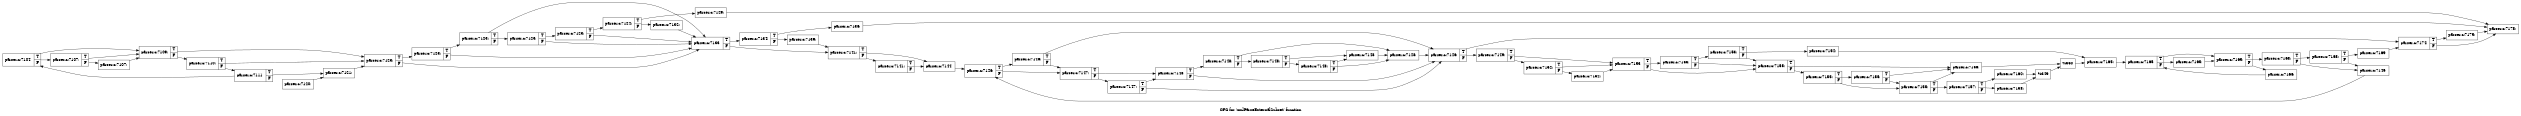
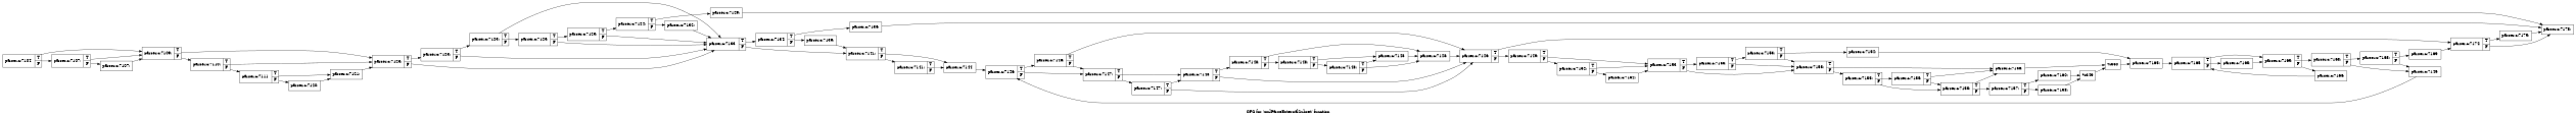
  digraph {
    label="CFG for 'xmlParseExternalSubset' function"
    rankdir=LR
    node [shape=record]
    n1 [label="{parser.c:7104:|{<s0>T|<s1>F}}"]
    n2 [label="{parser.c:7107:|{<s0>T|<s1>F}}"]
    n3 [label="{parser.c:7109:|{<s0>T|<s1>F}}"]
    n4 [label="{parser.c:7107:}"]
    n5 [label="{parser.c:7110:|{<s0>T|<s1>F}}"]
    n6 [label="{parser.c:7123:|{<s0>T|<s1>F}}"]
    n7 [label="{parser.c:7111:|{<s0>T|<s1>F}}"]
    n8 [label="{parser.c:7123:|{<s0>T|<s1>F}}"]
    n9 [label="{parser.c:7133:|{<s0>T|<s1>F}}"]
    n10 [label="{parser.c:7120:}"]
    n11 [label="{parser.c:7121:}"]
    n12 [label="{parser.c:7123:|{<s0>T|<s1>F}}"]
    n13 [label="{parser.c:7134:|{<s0>T|<s1>F}}"]
    n14 [label="{parser.c:7141:|{<s0>T|<s1>F}}"]
    n15 [label="{parser.c:7123:|{<s0>T|<s1>F}}"]
    n16 [label="{parser.c:7136:}"]
    n17 [label="{parser.c:7139:}"]
    n18 [label="{parser.c:7141:|{<s0>T|<s1>F}}"]
    n19 [label="{parser.c:7144:}"]
    n20 [label="{parser.c:7123:|{<s0>T|<s1>F}}"]
    n21 [label="{parser.c:7124:|{<s0>T|<s1>F}}"]
    n22 [label="{parser.c:7129:}"]
    n23 [label="{parser.c:7132:}"]
    n24 [label="{parser.c:7178:}"]
    n25 [label="{parser.c:7146:|{<s0>T|<s1>F}}"]
    n26 [label="{parser.c:7146:|{<s0>T|<s1>F}}"]
    n27 [label="{parser.c:7147:|{<s0>T|<s1>F}}"]
    n28 [label="{parser.c:7146:|{<s0>T|<s1>F}}"]
    n29 [label="{parser.c:7147:|{<s0>T|<s1>F}}"]
    n30 [label="{parser.c:7148:|{<s0>T|<s1>F}}"]
    n31 [label="{parser.c:7149:|{<s0>T|<s1>F}}"]
    n32 [label="{parser.c:7174:|{<s0>T|<s1>F}}"]
    n33 [label="{parser.c:7148:|{<s0>T|<s1>F}}"]
    n34 [label="{parser.c:7152:|{<s0>T|<s1>F}}"]
    n35 [label="{parser.c:7153:|{<s0>T|<s1>F}}"]
    n36 [label="{parser.c:7175:}"]
    n37 [label="{parser.c:7148:}"]
    n38 [label="{parser.c:7148:|{<s0>T|<s1>F}}"]
    n39 [label="{parser.c:7148:|{<s0>T|<s1>F}}"]
    n40 [label="{parser.c:7148:}"]
    n41 [label="{parser.c:7152:}"]
    n42 [label="{parser.c:7153:|{<s0>T|<s1>F}}"]
    n43 [label="{parser.c:7155:|{<s0>T|<s1>F}}"]
    n44 [label="{parser.c:7153:|{<s0>T|<s1>F}}"]
    n45 [label="{parser.c:7156:}"]
    n46 [label="{parser.c:7155:|{<s0>T|<s1>F}}"]
    n47 [label="{parser.c:7154:}"]
    n48 [label="{%350}"]
    n49 [label="{parser.c:7155:|{<s0>T|<s1>F}}"]
    n50 [label="{parser.c:7155:|{<s0>T|<s1>F}}"]
    n51 [label="{parser.c:7165:}"]
    n52 [label="{parser.c:7165:|{<s0>T|<s1>F}}"]
    n53 [label="{parser.c:7165:}"]
    n54 [label="{parser.c:7165:|{<s0>T|<s1>F}}"]
    n55 [label="{parser.c:7157:|{<s0>T|<s1>F}}"]
    n56 [label="{parser.c:7158:}"]
    n57 [label="{parser.c:7160:}"]
    n58 [label="{%349}"]
    n59 [label="{parser.c:7166:}"]
    n60 [label="{parser.c:7168:|{<s0>T|<s1>F}}"]
    n61 [label="{parser.c:7168:|{<s0>T|<s1>F}}"]
    n62 [label="{parser.c:7146:}"]
    n63 [label="{parser.c:7169:}"]
    n1 -> n2
    n1 -> n3
    n2 -> n3
    n2 -> n4
    n3 -> n5
    n3 -> n6
    n4 -> n3
    n5 -> n6
    n5 -> n7
    n6 -> n8
    n6 -> n9
-   n7 -> n1
+   n7 -> n10
    n7 -> n11
    n8 -> n9
    n8 -> n12
    n9 -> n13
    n9 -> n14
    n10 -> n11
    n11 -> n6
    n12 -> n9
    n12 -> n15
    n13 -> n16
    n13 -> n17
    n14 -> n18
    n14 -> n19
    n15 -> n9
    n15 -> n20
    n16 -> n24
    n17 -> n14
    n18 -> n19
    n19 -> n25
    n20 -> n9
    n20 -> n21
    n21 -> n22
    n21 -> n23
    n22 -> n24
    n23 -> n9
    n25 -> n26
    n25 -> n27
    n26 -> n27
    n26 -> n28
    n27 -> n29
    n27 -> n30
    n28 -> n31
    n28 -> n32
    n29 -> n28
    n29 -> n30
    n30 -> n28
    n30 -> n33
    n31 -> n34
    n31 -> n35
    n32 -> n24
    n32 -> n36
    n33 -> n37
    n33 -> n38
    n34 -> n35
    n34 -> n41
    n35 -> n42
    n35 -> n43
    n36 -> n24
    n37 -> n28
    n38 -> n39
    n38 -> n40
    n39 -> n37
    n39 -> n40
    n40 -> n37
    n41 -> n35
    n42 -> n43
    n42 -> n44
    n43 -> n45
    n43 -> n46
    n44 -> n43
    n44 -> n47
    n45 -> n48
    n46 -> n49
    n46 -> n50
    n47 -> n51
    n48 -> n51
    n49 -> n45
    n49 -> n50
    n50 -> n45
    n50 -> n55
    n51 -> n52
    n52 -> n53
    n52 -> n54
    n53 -> n54
    n54 -> n59
    n54 -> n60
    n55 -> n56
    n55 -> n57
    n56 -> n58
    n57 -> n58
    n58 -> n48
    n59 -> n52
    n60 -> n61
    n60 -> n62
    n61 -> n62
    n61 -> n63
    n62 -> n25
    n63 -> n32
  }
